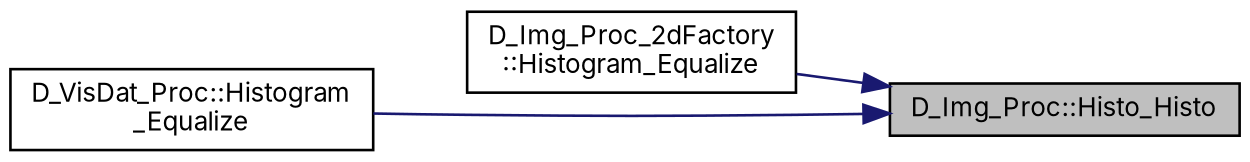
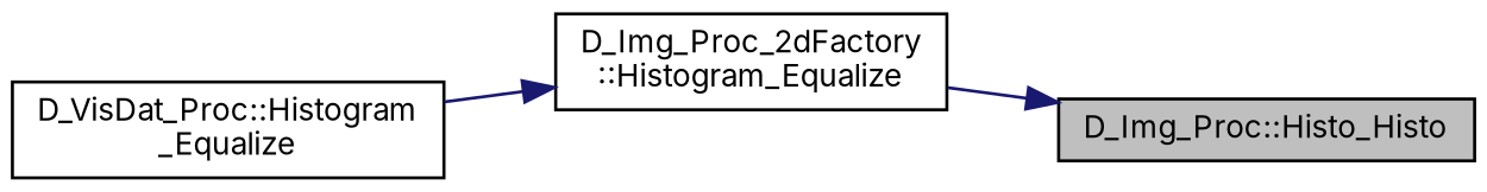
  digraph {
    fontname=Inter
    rankdir=RL
    node [color=black fillcolor=white fontname=Inter fontsize=10 shape=record style=filled]
    edge [color=midnightblue dir=back fontname=Inter fontsize=10 labelfontname=Helvetica labelfontsize=10 style=solid]
    n1 [fillcolor=grey75 fontcolor=black height=0.2 label="D_Img_Proc::Histo_Histo" width=0.4]
    n2 [height=0.2 label="D_Img_Proc_2dFactory\l::Histogram_Equalize" width=0.4]
    n3 [height=0.2 label="D_VisDat_Proc::Histogram\l_Equalize" width=0.4]
    n1 -> n2
-   n1 -> n3
+   n2 -> n3
  }
